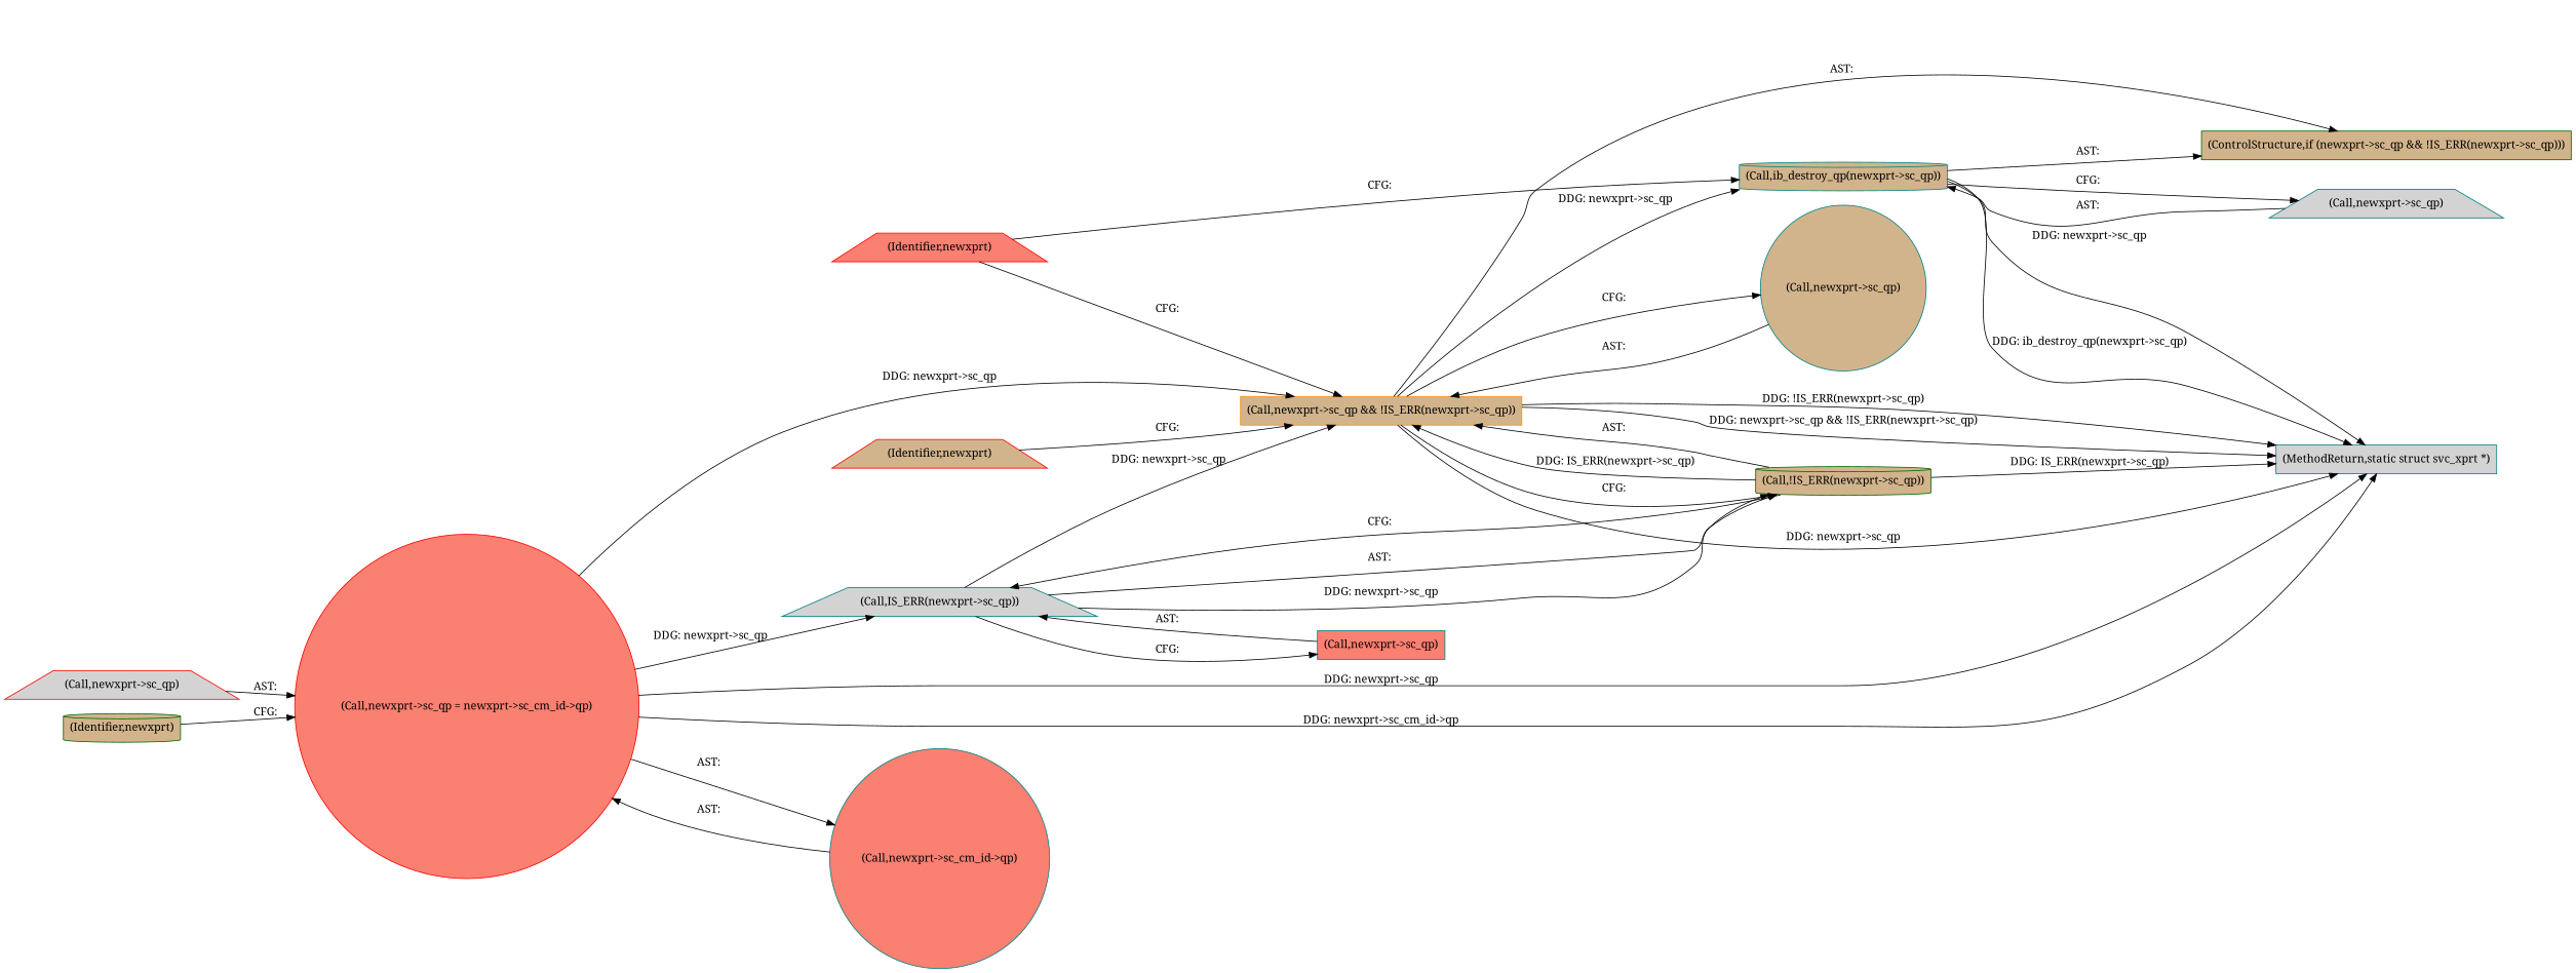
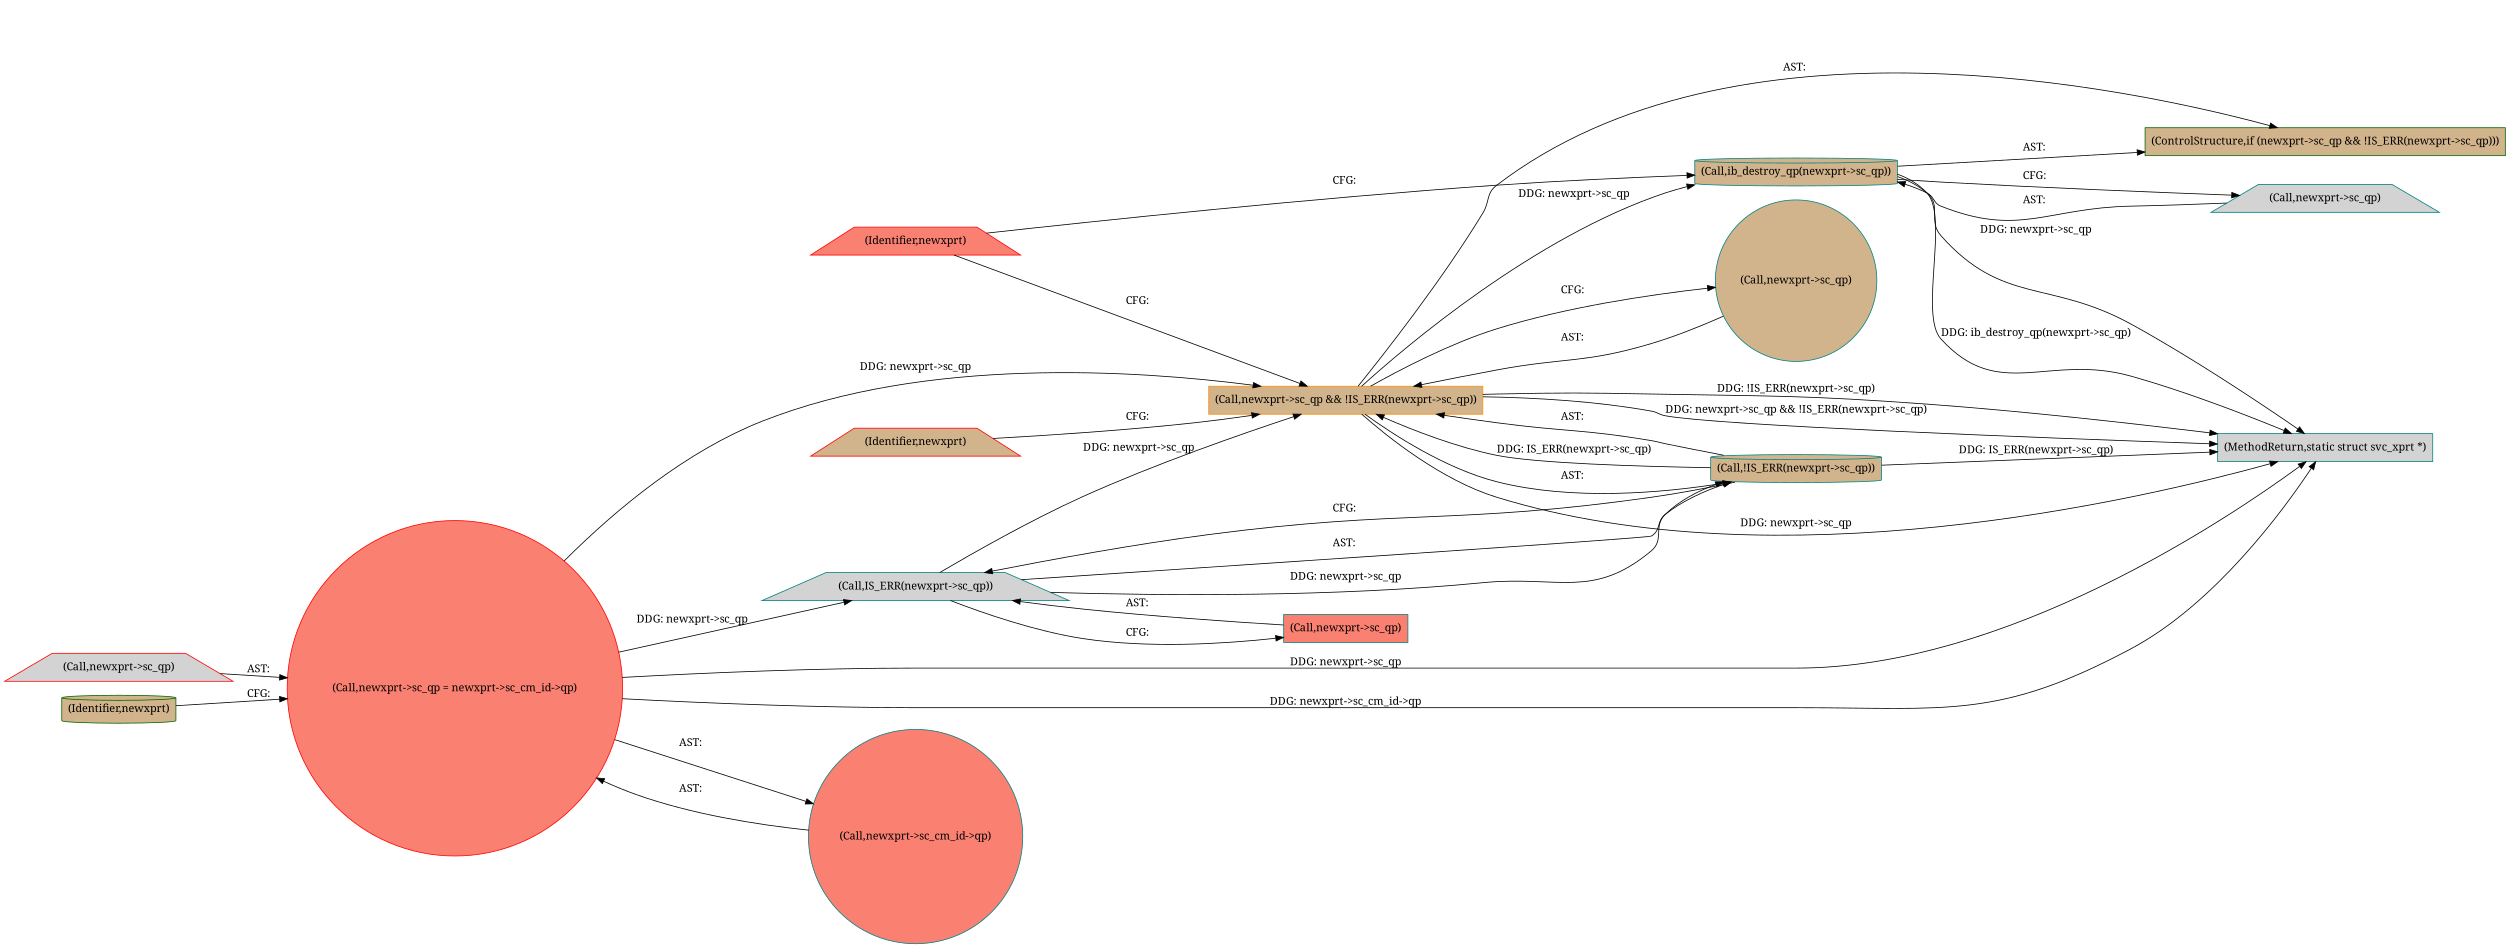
  digraph {
    fontname="Noto Serif"
    rankdir=LR
    node [color=teal fillcolor=tan fontname="Noto Serif" shape=trapezium style=filled]
    edge [fontname="Noto Serif"]
    n1 [fillcolor=lightgrey label="(Call,IS_ERR(newxprt->sc_qp))"]
    n2 [color=darkorange label="(Call,newxprt->sc_qp && !IS_ERR(newxprt->sc_qp))" shape=box]
-   n3 [color=darkgreen label="(Call,!IS_ERR(newxprt->sc_qp))" shape=cylinder]
+   n3 [label="(Call,!IS_ERR(newxprt->sc_qp))" shape=cylinder]
    n4 [fillcolor=salmon label="(Call,newxprt->sc_qp)" shape=box]
    n5 [fillcolor=lightgrey label="(MethodReturn,static struct svc_xprt *)" shape=box]
    n6 [label="(Call,ib_destroy_qp(newxprt->sc_qp))" shape=cylinder]
    n7 [label="(Call,newxprt->sc_qp)" shape=circle]
    n8 [color=darkgreen label="(ControlStructure,if (newxprt->sc_qp && !IS_ERR(newxprt->sc_qp)))" shape=box]
    n9 [color=red fillcolor=salmon label="(Call,newxprt->sc_qp = newxprt->sc_cm_id->qp)" shape=circle]
    n10 [fillcolor=salmon label="(Call,newxprt->sc_cm_id->qp)" shape=circle]
    n11 [fillcolor=lightgrey label="(Call,newxprt->sc_qp)"]
    n12 [color=red fillcolor=lightgrey label="(Call,newxprt->sc_qp)"]
    n13 [color=red label="(Identifier,newxprt)"]
    n14 [color=darkgreen label="(Identifier,newxprt)" shape=cylinder]
    n15 [color=red fillcolor=salmon label="(Identifier,newxprt)"]
    n1 -> n2 [label="DDG: newxprt->sc_qp"]
    n1 -> n3 [label="AST: "]
    n1 -> n3 [label="DDG: newxprt->sc_qp"]
    n1 -> n4 [label="CFG: "]
-   n2 -> n3 [label="CFG: "]
+   n2 -> n3 [label="AST: "]
    n2 -> n5 [label="DDG: newxprt->sc_qp && !IS_ERR(newxprt->sc_qp)"]
    n2 -> n5 [label="DDG: newxprt->sc_qp"]
    n2 -> n5 [label="DDG: !IS_ERR(newxprt->sc_qp)"]
    n2 -> n6 [label="DDG: newxprt->sc_qp"]
    n2 -> n7 [label="CFG: "]
    n2 -> n8 [label="AST: "]
    n3 -> n1 [label="CFG: "]
    n3 -> n2 [label="AST: "]
    n3 -> n2 [label="DDG: IS_ERR(newxprt->sc_qp)"]
    n3 -> n5 [label="DDG: IS_ERR(newxprt->sc_qp)"]
    n4 -> n1 [label="AST: "]
    n6 -> n5 [label="DDG: newxprt->sc_qp"]
    n6 -> n5 [label="DDG: ib_destroy_qp(newxprt->sc_qp)"]
    n6 -> n8 [label="AST: "]
    n6 -> n11 [label="CFG: "]
    n7 -> n2 [label="AST: "]
    n9 -> n1 [label="DDG: newxprt->sc_qp"]
    n9 -> n2 [label="DDG: newxprt->sc_qp"]
    n9 -> n5 [label="DDG: newxprt->sc_qp"]
    n9 -> n5 [label="DDG: newxprt->sc_cm_id->qp"]
    n9 -> n10 [label="AST: "]
    n10 -> n9 [label="AST: "]
    n11 -> n6 [label="AST: "]
    n12 -> n9 [label="AST: "]
    n13 -> n2 [label="CFG: "]
    n14 -> n9 [label="CFG: "]
    n15 -> n2 [label="CFG: "]
    n15 -> n6 [label="CFG: "]
  }
